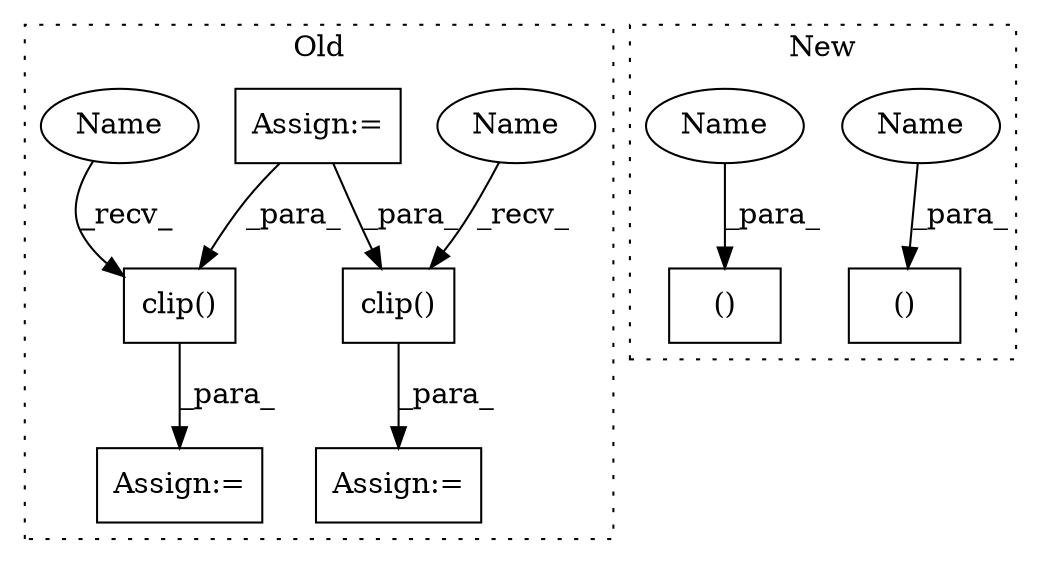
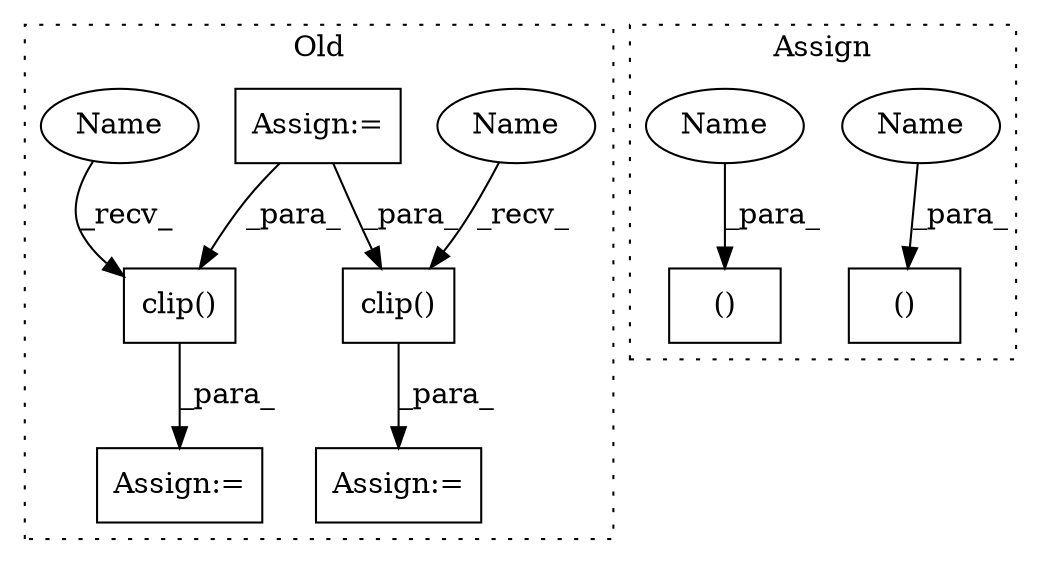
  digraph {
    node [a=87 l=3 shape=box]
    n1 [a=75 l="8,1" label="clip()" s="2876,2910"]
    n2 [a=68 label="Assign:=" s=2873]
    n3 [a=68 label="Assign:=" s=2744]
    n4 [a=68 label="Assign:=" s=2820]
    n5 [a=75 l="8,1" label="clip()" s="2823,2857"]
    n6 [l=2 label=Name s=2823 shape=ellipse]
    n7 [l=2 label=Name s=2876 shape=ellipse]
    n8 [a=54 l=24 label="()" s=4814]
    n9 [a=54 l=15 label="()" s=4460]
    n10 [l=4 label=Name s=4810 shape=ellipse]
    n11 [l=4 label=Name s=4456 shape=ellipse]
    subgraph cluster_1 {
      label=Old
      style=dotted
      n1
      n2
      n3
      n4
      n5
      n6
      n7
    }
    subgraph cluster_2 {
-     label=New
+     label=Assign
      style=dotted
      n8
      n9
      n10
      n11
    }
    n1 -> n2 [label=_para_]
    n3 -> n1 [label=_para_]
    n3 -> n5 [label=_para_]
    n5 -> n4 [label=_para_]
    n6 -> n5 [label=_recv_]
    n7 -> n1 [label=_recv_]
    n10 -> n8 [label=_para_]
    n11 -> n9 [label=_para_]
  }
